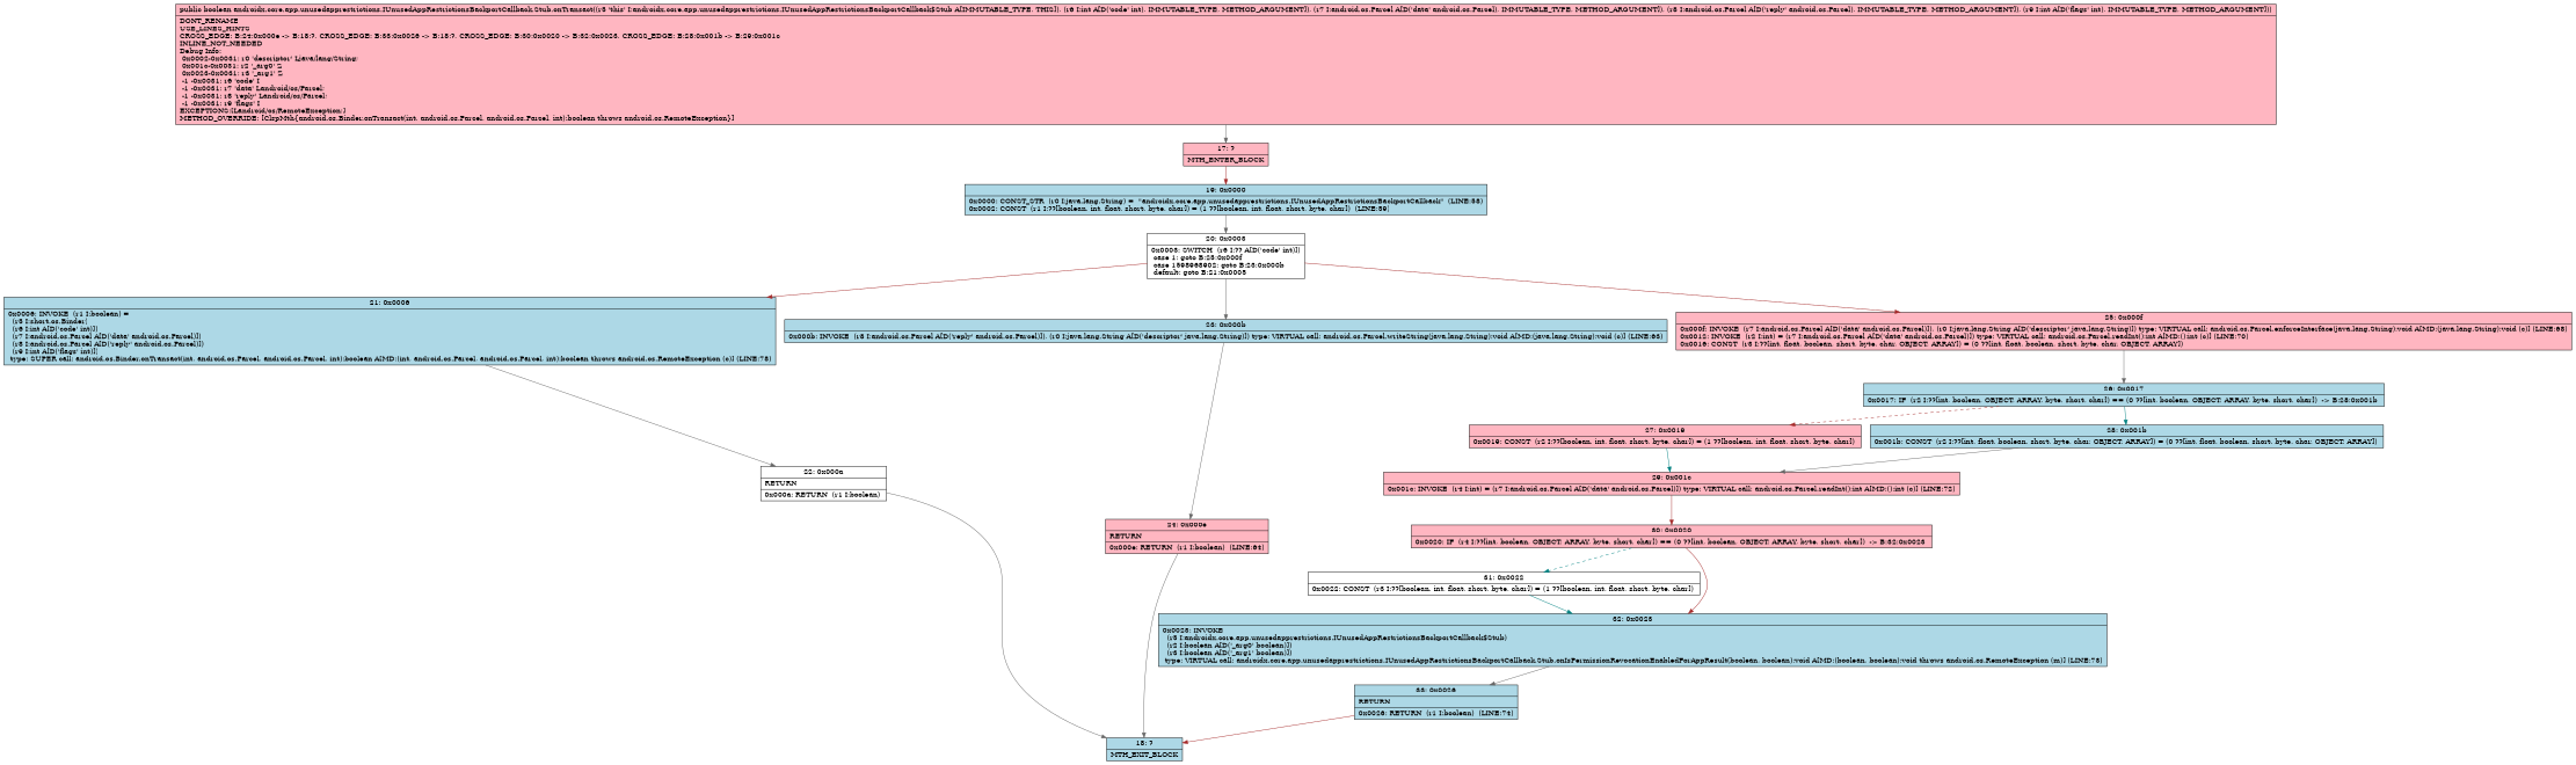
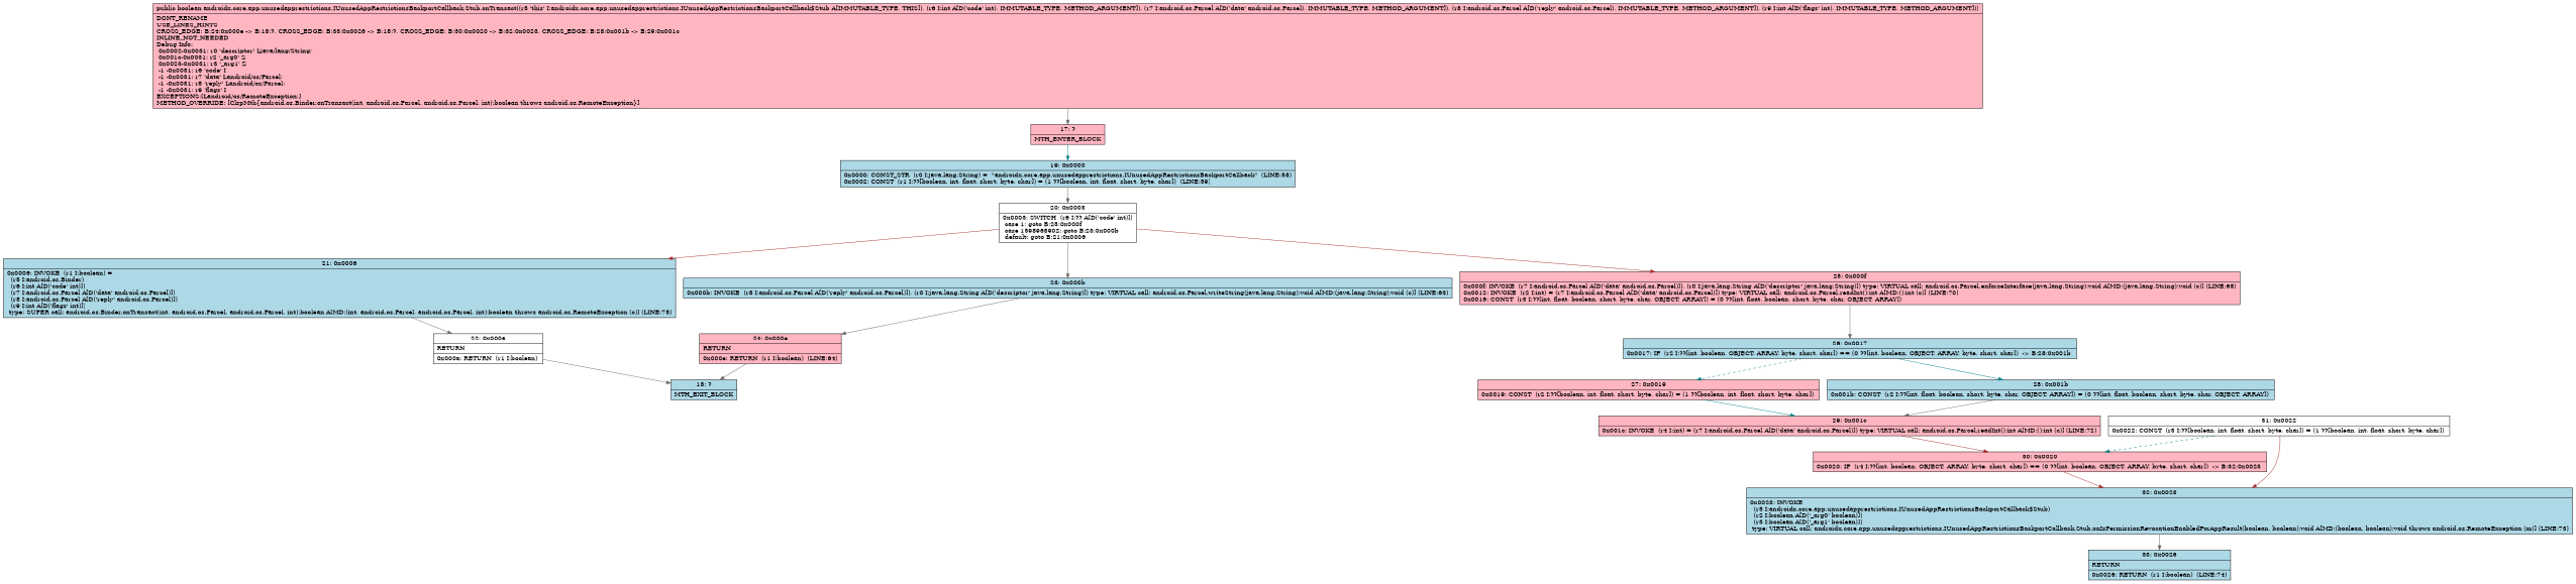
  digraph {
    node [fillcolor=lightblue shape=record style=filled]
    edge [color=gray40]
    n1 [fillcolor=lightpink label="{17\:\ ?|MTH_ENTER_BLOCK\l}"]
    n2 [label="{19\:\ 0x0000|0x0000: CONST_STR  (r0 I:java.lang.String) =  \"androidx.core.app.unusedapprestrictions.IUnusedAppRestrictionsBackportCallback\"  (LINE:58)\l0x0002: CONST  (r1 I:??[boolean, int, float, short, byte, char]) = (1 ??[boolean, int, float, short, byte, char])  (LINE:59)\l}"]
-   n3 [fillcolor=white label="{20\:\ 0x0003|0x0003: SWITCH  (r6 I:?? A[D('code' int)])\l case 1: goto B:25:0x000f\l case 1598968902: goto B:23:0x000b\l default: goto B:21:0x0005 \l}"]
-   n4 [label="{21\:\ 0x0006|0x0006: INVOKE  (r1 I:boolean) = \l  (r5 I:short.os.Binder)\l  (r6 I:int A[D('code' int)])\l  (r7 I:android.os.Parcel A[D('data' android.os.Parcel)])\l  (r8 I:android.os.Parcel A[D('reply' android.os.Parcel)])\l  (r9 I:int A[D('flags' int)])\l type: SUPER call: android.os.Binder.onTransact(int, android.os.Parcel, android.os.Parcel, int):boolean A[MD:(int, android.os.Parcel, android.os.Parcel, int):boolean throws android.os.RemoteException (c)] (LINE:78)\l}"]
+   n3 [fillcolor=white label="{20\:\ 0x0003|0x0003: SWITCH  (r6 I:?? A[D('code' int)])\l case 1: goto B:25:0x000f\l case 1598968902: goto B:23:0x000b\l default: goto B:21:0x0006 \l}"]
+   n4 [label="{21\:\ 0x0006|0x0006: INVOKE  (r1 I:boolean) = \l  (r5 I:android.os.Binder)\l  (r6 I:int A[D('code' int)])\l  (r7 I:android.os.Parcel A[D('data' android.os.Parcel)])\l  (r8 I:android.os.Parcel A[D('reply' android.os.Parcel)])\l  (r9 I:int A[D('flags' int)])\l type: SUPER call: android.os.Binder.onTransact(int, android.os.Parcel, android.os.Parcel, int):boolean A[MD:(int, android.os.Parcel, android.os.Parcel, int):boolean throws android.os.RemoteException (c)] (LINE:78)\l}"]
    n5 [label="{23\:\ 0x000b|0x000b: INVOKE  (r8 I:android.os.Parcel A[D('reply' android.os.Parcel)]), (r0 I:java.lang.String A[D('descriptor' java.lang.String)]) type: VIRTUAL call: android.os.Parcel.writeString(java.lang.String):void A[MD:(java.lang.String):void (c)] (LINE:63)\l}"]
    n6 [fillcolor=lightpink label="{25\:\ 0x000f|0x000f: INVOKE  (r7 I:android.os.Parcel A[D('data' android.os.Parcel)]), (r0 I:java.lang.String A[D('descriptor' java.lang.String)]) type: VIRTUAL call: android.os.Parcel.enforceInterface(java.lang.String):void A[MD:(java.lang.String):void (c)] (LINE:68)\l0x0012: INVOKE  (r2 I:int) = (r7 I:android.os.Parcel A[D('data' android.os.Parcel)]) type: VIRTUAL call: android.os.Parcel.readInt():int A[MD:():int (c)] (LINE:70)\l0x0016: CONST  (r3 I:??[int, float, boolean, short, byte, char, OBJECT, ARRAY]) = (0 ??[int, float, boolean, short, byte, char, OBJECT, ARRAY]) \l}"]
    n7 [fillcolor=white label="{22\:\ 0x000a|RETURN\l|0x000a: RETURN  (r1 I:boolean) \l}"]
    n8 [fillcolor=lightpink label="{24\:\ 0x000e|RETURN\l|0x000e: RETURN  (r1 I:boolean)  (LINE:64)\l}"]
    n9 [label="{26\:\ 0x0017|0x0017: IF  (r2 I:??[int, boolean, OBJECT, ARRAY, byte, short, char]) == (0 ??[int, boolean, OBJECT, ARRAY, byte, short, char])  \-\> B:28:0x001b \l}"]
    n10 [label="{18\:\ ?|MTH_EXIT_BLOCK\l}"]
    n11 [fillcolor=lightpink label="{27\:\ 0x0019|0x0019: CONST  (r2 I:??[boolean, int, float, short, byte, char]) = (1 ??[boolean, int, float, short, byte, char]) \l}"]
    n12 [label="{28\:\ 0x001b|0x001b: CONST  (r2 I:??[int, float, boolean, short, byte, char, OBJECT, ARRAY]) = (0 ??[int, float, boolean, short, byte, char, OBJECT, ARRAY]) \l}"]
    n13 [fillcolor=lightpink label="{29\:\ 0x001c|0x001c: INVOKE  (r4 I:int) = (r7 I:android.os.Parcel A[D('data' android.os.Parcel)]) type: VIRTUAL call: android.os.Parcel.readInt():int A[MD:():int (c)] (LINE:72)\l}"]
    n14 [fillcolor=lightpink label="{30\:\ 0x0020|0x0020: IF  (r4 I:??[int, boolean, OBJECT, ARRAY, byte, short, char]) == (0 ??[int, boolean, OBJECT, ARRAY, byte, short, char])  \-\> B:32:0x0023 \l}"]
    n15 [fillcolor=white label="{31\:\ 0x0022|0x0022: CONST  (r3 I:??[boolean, int, float, short, byte, char]) = (1 ??[boolean, int, float, short, byte, char]) \l}"]
    n16 [label="{32\:\ 0x0023|0x0023: INVOKE  \l  (r5 I:androidx.core.app.unusedapprestrictions.IUnusedAppRestrictionsBackportCallback$Stub)\l  (r2 I:boolean A[D('_arg0' boolean)])\l  (r3 I:boolean A[D('_arg1' boolean)])\l type: VIRTUAL call: androidx.core.app.unusedapprestrictions.IUnusedAppRestrictionsBackportCallback.Stub.onIsPermissionRevocationEnabledForAppResult(boolean, boolean):void A[MD:(boolean, boolean):void throws android.os.RemoteException (m)] (LINE:73)\l}"]
    n17 [label="{33\:\ 0x0026|RETURN\l|0x0026: RETURN  (r1 I:boolean)  (LINE:74)\l}"]
    n18 [fillcolor=lightpink label="{public boolean androidx.core.app.unusedapprestrictions.IUnusedAppRestrictionsBackportCallback.Stub.onTransact((r5 'this' I:androidx.core.app.unusedapprestrictions.IUnusedAppRestrictionsBackportCallback$Stub A[IMMUTABLE_TYPE, THIS]), (r6 I:int A[D('code' int), IMMUTABLE_TYPE, METHOD_ARGUMENT]), (r7 I:android.os.Parcel A[D('data' android.os.Parcel), IMMUTABLE_TYPE, METHOD_ARGUMENT]), (r8 I:android.os.Parcel A[D('reply' android.os.Parcel), IMMUTABLE_TYPE, METHOD_ARGUMENT]), (r9 I:int A[D('flags' int), IMMUTABLE_TYPE, METHOD_ARGUMENT]))  | DONT_RENAME\lUSE_LINES_HINTS\lCROSS_EDGE: B:24:0x000e \-\> B:18:?, CROSS_EDGE: B:33:0x0026 \-\> B:18:?, CROSS_EDGE: B:30:0x0020 \-\> B:32:0x0023, CROSS_EDGE: B:28:0x001b \-\> B:29:0x001c\lINLINE_NOT_NEEDED\lDebug Info:\l  0x0002\-0x0031: r0 'descriptor' Ljava\/lang\/String;\l  0x001c\-0x0031: r2 '_arg0' Z\l  0x0023\-0x0031: r3 '_arg1' Z\l  \-1 \-0x0031: r6 'code' I\l  \-1 \-0x0031: r7 'data' Landroid\/os\/Parcel;\l  \-1 \-0x0031: r8 'reply' Landroid\/os\/Parcel;\l  \-1 \-0x0031: r9 'flags' I\lEXCEPTIONS:[Landroid\/os\/RemoteException;]\lMETHOD_OVERRIDE: [ClspMth\{android.os.Binder.onTransact(int, android.os.Parcel, android.os.Parcel, int):boolean throws android.os.RemoteException\}]\l}"]
-   n1 -> n2 [color=brown]
+   n1 -> n2 [color=teal]
    n2 -> n3
    n3 -> n4 [color=brown]
    n3 -> n5
    n3 -> n6 [color=brown]
    n4 -> n7
    n5 -> n8
    n6 -> n9
    n7 -> n10
    n8 -> n10
-   n9 -> n11 [color=brown style=dashed]
+   n9 -> n11 [color=teal style=dashed]
    n9 -> n12 [color=teal]
    n11 -> n13 [color=teal]
    n12 -> n13
    n13 -> n14 [color=brown]
-   n14 -> n15 [color=teal style=dashed]
+   n15 -> n14 [color=teal style=dashed]
    n14 -> n16 [color=brown]
-   n15 -> n16 [color=teal]
+   n15 -> n16 [color=brown]
    n16 -> n17
-   n17 -> n10 [color=brown]
    n18 -> n1
  }
